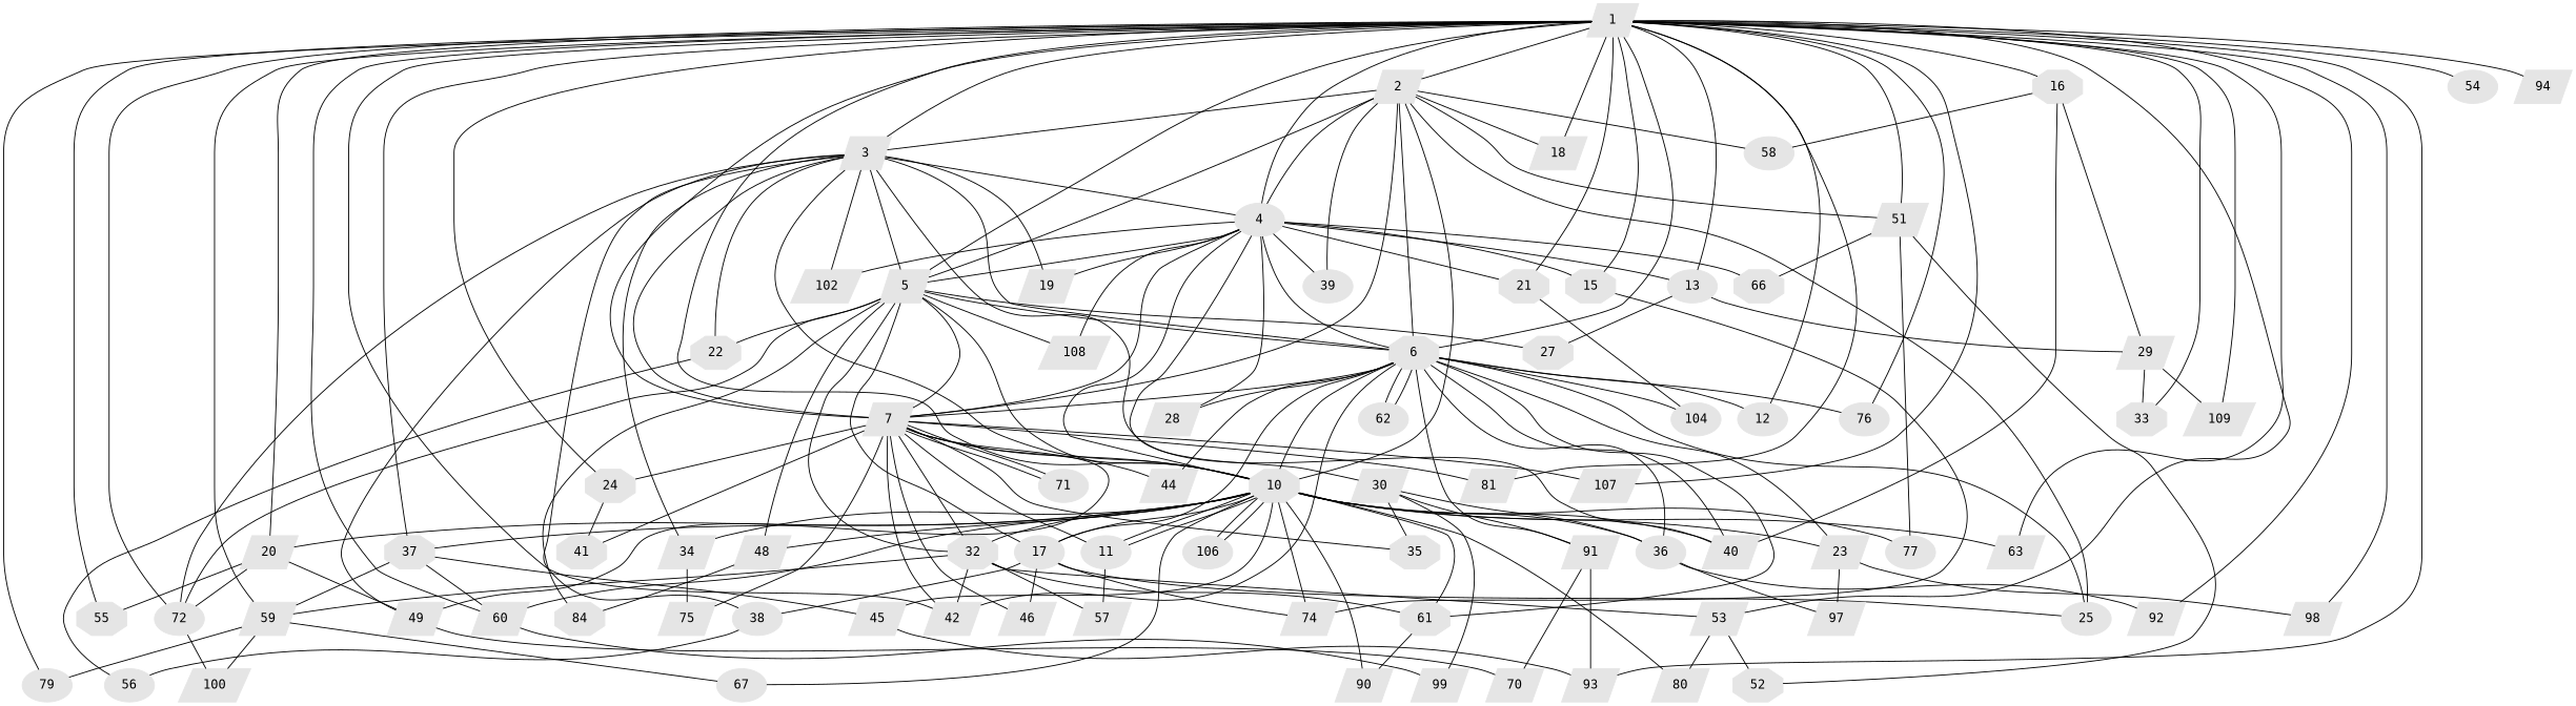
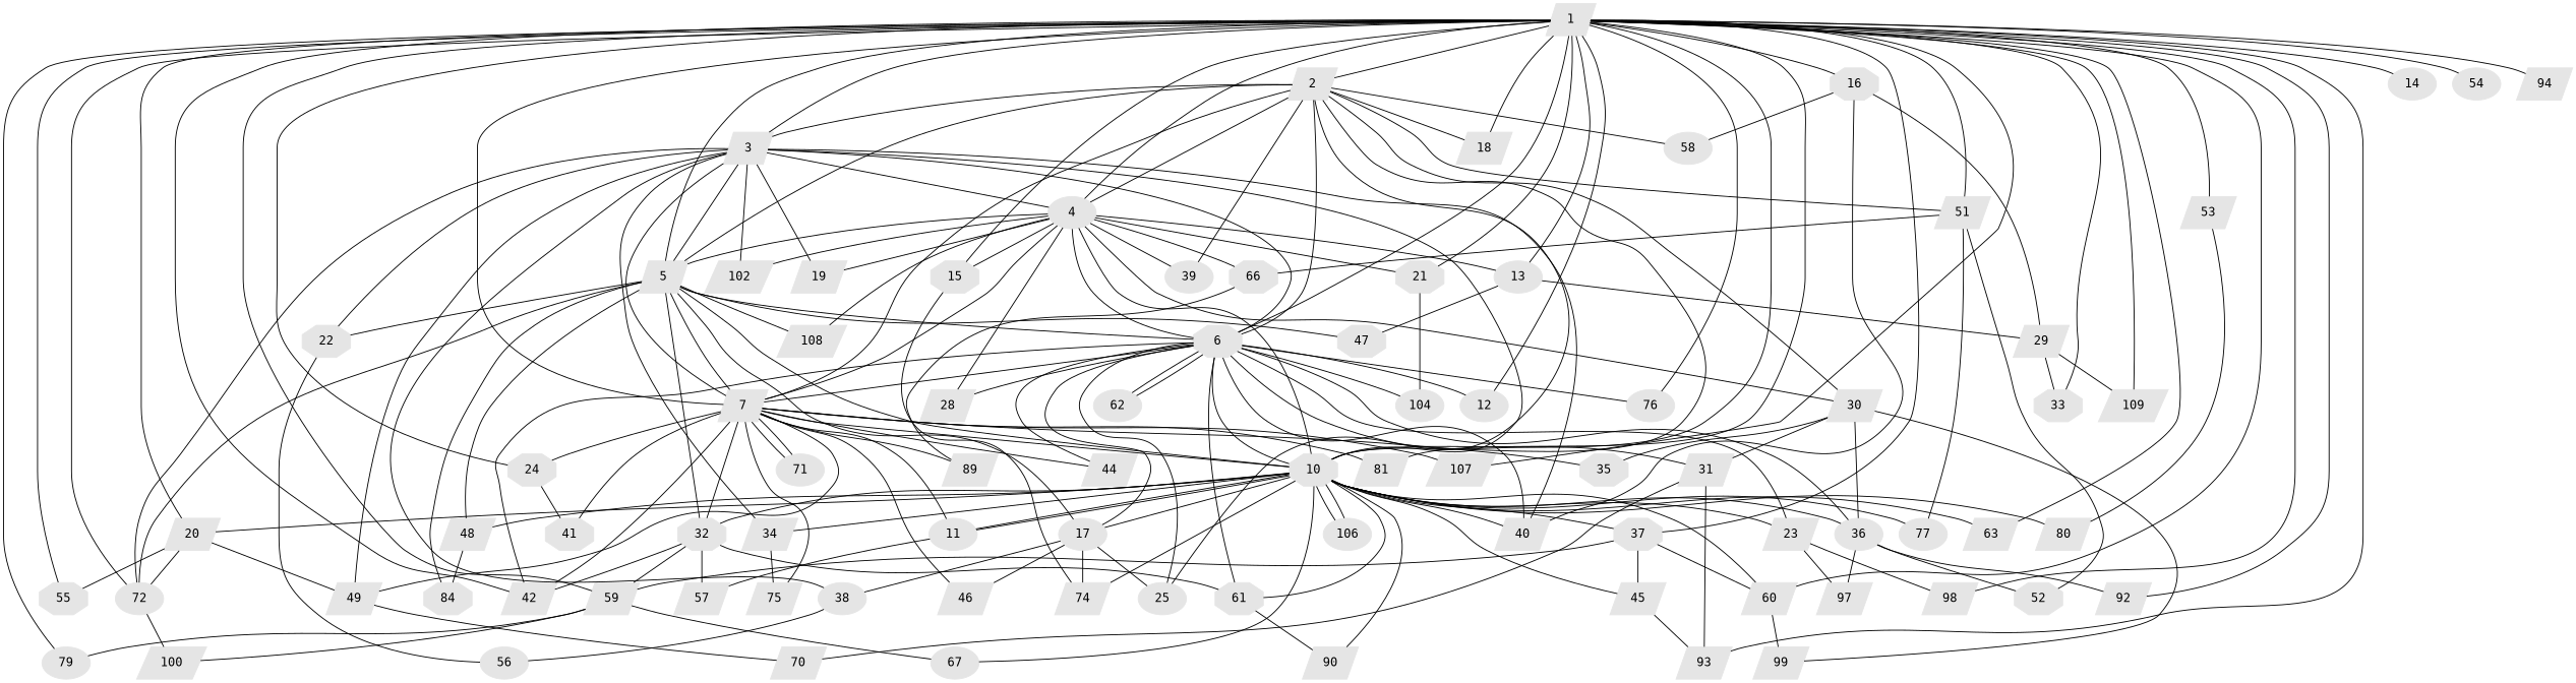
  graph {
    fontname="DejaVu Sans Mono"
    node [color=gray90 fontname="DejaVu Sans Mono" shape=parallelogram style=filled]
    edge [fontname="DejaVu Sans Mono"]
    1 [super="+9"]
    2 [super="+26"]
    3 [super="+103"]
    4 [shape=ellipse super="+83"]
    5 [super="+96"]
    6 [shape=octagon super="+8"]
    7 [super="+68"]
    10 [shape=octagon super="+50"]
    12 [shape=ellipse]
    13 [shape=ellipse]
+   14 [shape=ellipse]
    15 [shape=octagon]
    16 [shape=octagon super="+101"]
    18 [super="+82"]
    20
    21 [shape=octagon]
    24 [shape=octagon]
    33 [shape=octagon]
    37 [shape=octagon]
    42 [super="+87"]
    51
    53
    54 [shape=ellipse]
    55 [shape=octagon]
    59 [super="+69"]
    60 [super="+78"]
    63
    72 [shape=ellipse super="+95"]
    76 [shape=ellipse]
    79 [shape=ellipse]
    81
    92
    93 [super="+105"]
    94
    98
    107
    109
    25 [shape=ellipse super="+64"]
    30
    39 [shape=ellipse]
    58 [shape=ellipse]
    19
    22 [shape=octagon]
    34
    38 [shape=ellipse]
    40 [super="+86"]
    49 [super="+88"]
    102
    28
    66 [shape=octagon]
    108
    17 [shape=ellipse super="+43"]
-   27 [shape=octagon]
+   27 [shape=octagon label=47]
    32 [shape=octagon super="+47"]
    48
    84 [shape=octagon]
    23
-   31 [label=91]
+   31
    36 [shape=ellipse super="+73"]
    44
    61 [shape=octagon super="+85"]
    62 [shape=ellipse]
    104 [shape=ellipse]
    11 [shape=ellipse super="+65"]
    35 [shape=octagon]
    41 [shape=octagon]
    46
    71 [shape=ellipse]
    75
+   89
    45
    67 [shape=ellipse]
    77 [shape=ellipse]
    80
    90
    106 [shape=ellipse]
    74
    29
    52 [shape=octagon]
    100
    99
    56 [shape=ellipse]
    70
    57
    97
    1 -- 2 [weight=2]
    1 -- 3 [weight=2]
    1 -- 4 [weight=2]
    1 -- 5 [weight=2]
    1 -- 6 [weight=4]
    1 -- 7 [weight=2]
    1 -- 10 [weight=2]
    1 -- 12
    1 -- 13
+   1 -- 14 [weight=2]
    1 -- 15
    1 -- 16 [weight=2]
    1 -- 18 [weight=2]
    1 -- 20
    1 -- 21 [weight=2]
    1 -- 24
    1 -- 33
    1 -- 37
    1 -- 42
    1 -- 51
    1 -- 53
    1 -- 54
    1 -- 55
    1 -- 59
    1 -- 60
    1 -- 63
    1 -- 72
    1 -- 76
    1 -- 79
    1 -- 81
    1 -- 92
    1 -- 93
    1 -- 94 [weight=2]
    1 -- 98
    1 -- 107
    1 -- 109
    2 -- 3
    2 -- 4
    2 -- 5
    2 -- 6 [weight=3]
    2 -- 7
    2 -- 10
    2 -- 18
    2 -- 51
    2 -- 25
+   2 -- 30
    2 -- 39
    2 -- 58
    3 -- 4
    3 -- 5
    3 -- 6 [weight=2]
    3 -- 7
    3 -- 10 [weight=2]
    3 -- 72
    3 -- 19
    3 -- 22
    3 -- 34
    3 -- 38
    3 -- 40
    3 -- 49
    3 -- 102
    4 -- 5
    4 -- 6 [weight=2]
    4 -- 7
    4 -- 10
    4 -- 13
    4 -- 15
    4 -- 21
    4 -- 30
    4 -- 39
    4 -- 19
    4 -- 102
    4 -- 28
    4 -- 66
    4 -- 108
    5 -- 6 [weight=2]
    5 -- 7
    5 -- 10
    5 -- 72
    5 -- 22
    5 -- 108
    5 -- 17
    5 -- 27
    5 -- 32
    5 -- 48
    5 -- 84
    6 -- 7 [weight=2]
    6 -- 10 [weight=2]
    6 -- 12
    6 -- 42
    6 -- 76
    6 -- 25
    6 -- 40
    6 -- 28
    6 -- 17
    6 -- 23
    6 -- 31
    6 -- 36
    6 -- 44
    6 -- 61
    6 -- 62
    6 -- 62
    6 -- 104
    7 -- 10
    7 -- 24
    7 -- 42
    7 -- 81
    7 -- 107
    7 -- 49
    7 -- 32
    7 -- 44
    7 -- 11
    7 -- 35
    7 -- 41
    7 -- 46
    7 -- 71
    7 -- 71
    7 -- 75
+   7 -- 89
    10 -- 20
    10 -- 37
    10 -- 60
    10 -- 63
    10 -- 34
    10 -- 40
    10 -- 17
    10 -- 32
    10 -- 48
    10 -- 23
    10 -- 36
    10 -- 61
    10 -- 11
    10 -- 11
    10 -- 45
    10 -- 67
    10 -- 77
    10 -- 80
    10 -- 90
    10 -- 106
    10 -- 106
    10 -- 74
    13 -- 27
    13 -- 29
    15 -- 74
    16 -- 58
    16 -- 40
    16 -- 29
    20 -- 55
    20 -- 72
    20 -- 49
    21 -- 104
    24 -- 41
    37 -- 59
    37 -- 60
    37 -- 45
    51 -- 66
    51 -- 77
    51 -- 52
    53 -- 80
    59 -- 79
    59 -- 67
    59 -- 100
    60 -- 99
    72 -- 100
    30 -- 31
    30 -- 36
    30 -- 35
    30 -- 99
    22 -- 56
    34 -- 75
    38 -- 56
    49 -- 70
+   66 -- 89
    17 -- 25
    17 -- 38
    17 -- 46
    17 -- 74
    32 -- 42
-   32 -- 53
    32 -- 59
    32 -- 61
    32 -- 57
    48 -- 84
    23 -- 98
    23 -- 97
    31 -- 93
    31 -- 70
    36 -- 92
-   53 -- 52
+   36 -- 52
    36 -- 97
    61 -- 90
    11 -- 57
    45 -- 93
    29 -- 33
    29 -- 109
  }
